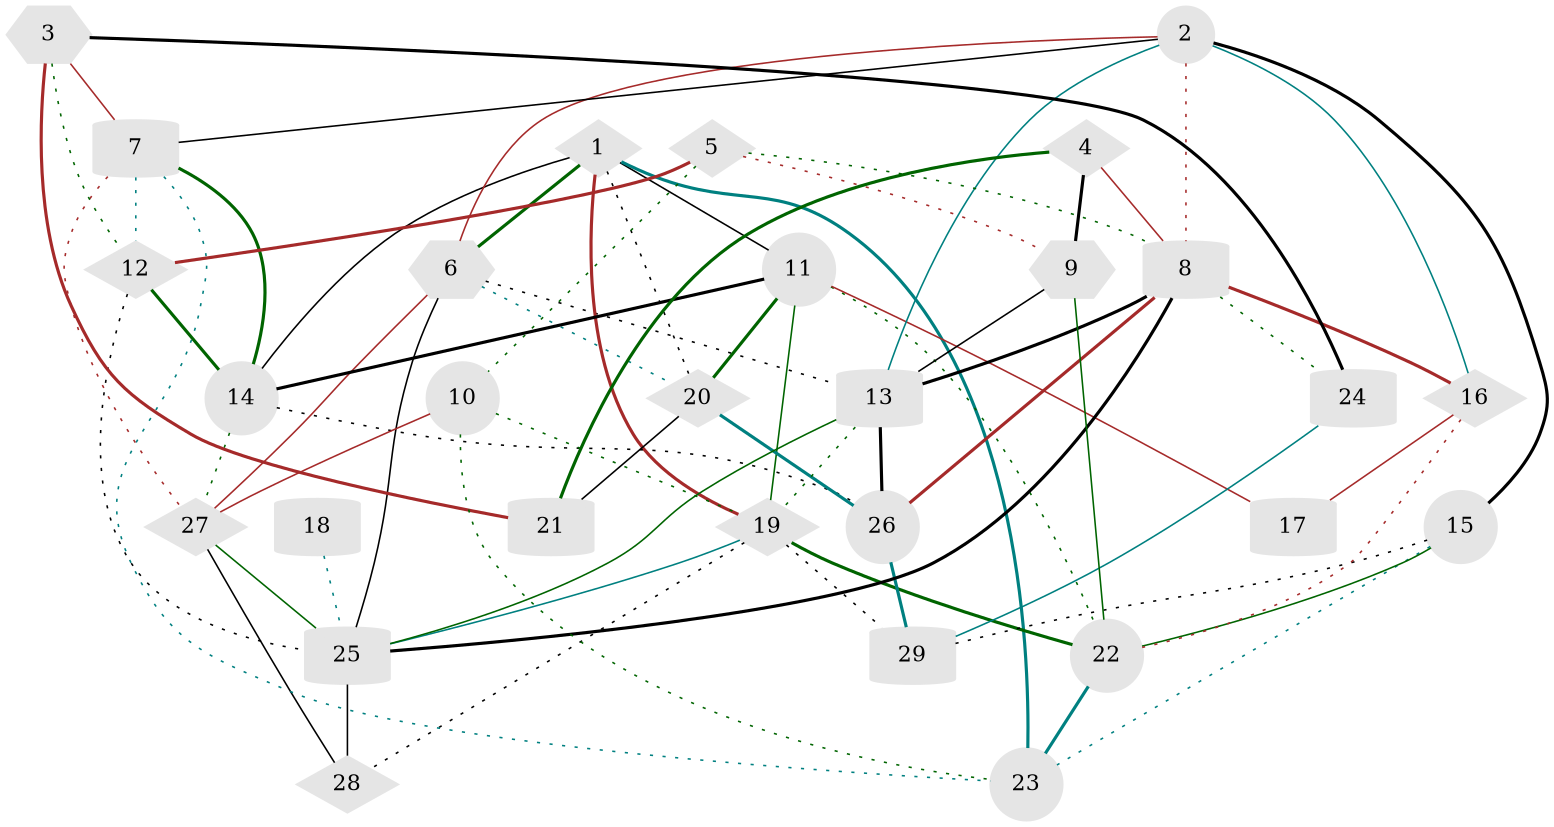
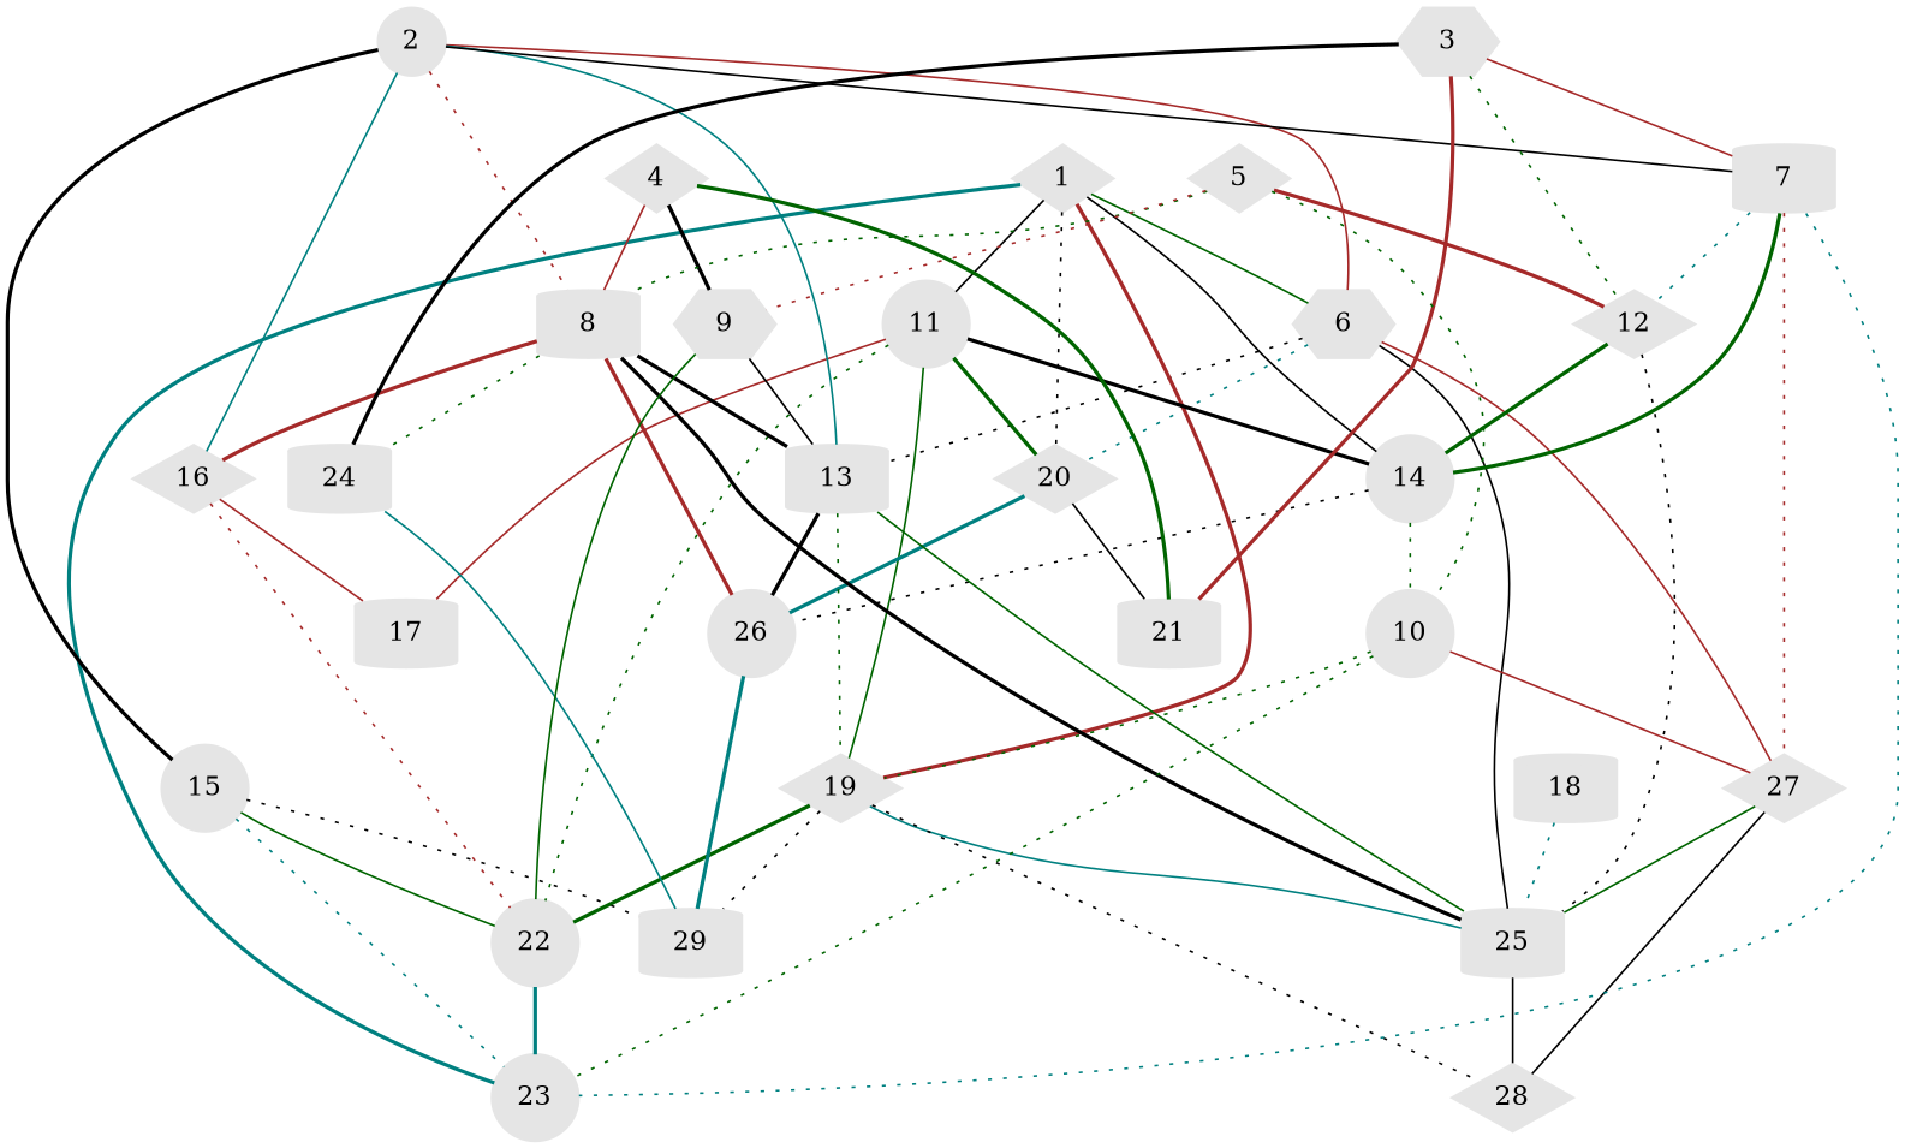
  graph {
    node [color=gray90 shape=diamond style=filled]
    edge [color=black style=dotted weight=1.0]
    6 [shape=hexagon]
    1
    11 [shape=circle]
    14 [shape=circle]
    19
    20
    23 [shape=circle]
    13 [shape=cylinder]
    25 [shape=cylinder]
    27
    22 [shape=circle]
    17 [shape=cylinder]
    26 [shape=circle]
    29 [shape=cylinder]
    28
    21 [shape=cylinder]
    2 [shape=circle]
    7 [shape=cylinder]
    8 [shape=cylinder]
    15 [shape=circle]
    16
    12
    24 [shape=cylinder]
    3 [shape=hexagon]
    4
    9 [shape=hexagon]
    5
    10 [shape=circle]
    18 [shape=cylinder]
    6 -- 20 [color=teal]
    6 -- 13
    6 -- 25 [style=solid]
    6 -- 27 [color=brown style=solid]
-   1 -- 6 [color=darkgreen style=bold]
+   1 -- 6 [color=darkgreen style=solid]
    1 -- 11 [style=solid]
    1 -- 14 [style=solid]
    1 -- 19 [color=brown style=bold]
    1 -- 20
    1 -- 23 [color=teal style=bold]
    11 -- 14 [style=bold]
    11 -- 19 [color=darkgreen style=solid]
    11 -- 20 [color=darkgreen style=bold]
    11 -- 22 [color=darkgreen]
    11 -- 17 [color=brown style=solid weight=2.0]
-   14 -- 27 [color=darkgreen]
+   14 -- 10 [color=darkgreen]
    14 -- 26
    19 -- 25 [color=teal style=solid]
    19 -- 22 [color=darkgreen style=bold weight=2.0]
    19 -- 29
    19 -- 28
    20 -- 26 [color=teal style=bold]
    20 -- 21 [style=solid]
    13 -- 19 [color=darkgreen]
    13 -- 25 [color=darkgreen style=solid]
    13 -- 26 [style=bold]
    25 -- 28 [style=solid]
    27 -- 25 [color=darkgreen style=solid]
    27 -- 28 [style=solid]
    22 -- 23 [color=teal style=bold]
    26 -- 29 [color=teal style=bold]
    2 -- 6 [color=brown style=solid]
    2 -- 13 [color=teal style=solid]
    2 -- 7 [style=solid]
    2 -- 8 [color=brown weight=2.0]
    2 -- 15 [style=bold weight=2.0]
    2 -- 16 [color=teal style=solid]
    7 -- 14 [color=darkgreen style=bold]
    7 -- 23 [color=teal]
    7 -- 27 [color=brown weight=3.0]
    7 -- 12 [color=teal]
    8 -- 13 [style=bold]
    8 -- 25 [style=bold]
    8 -- 26 [color=brown style=bold]
    8 -- 16 [color=brown style=bold]
    8 -- 24 [color=darkgreen]
    15 -- 23 [color=teal]
    15 -- 22 [color=darkgreen style=solid]
    15 -- 29
    16 -- 22 [color=brown]
    16 -- 17 [color=brown style=solid]
    12 -- 14 [color=darkgreen style=bold]
    12 -- 25
    24 -- 29 [color=teal style=solid]
    3 -- 21 [color=brown style=bold weight=2.0]
    3 -- 7 [color=brown style=solid]
    3 -- 12 [color=darkgreen]
    3 -- 24 [style=bold]
    4 -- 21 [color=darkgreen style=bold]
    4 -- 8 [color=brown style=solid weight=2.0]
    4 -- 9 [style=bold]
    9 -- 13 [style=solid weight=2.0]
    9 -- 22 [color=darkgreen style=solid]
    5 -- 8 [color=darkgreen]
    5 -- 12 [color=brown style=bold weight=2.0]
    5 -- 9 [color=brown]
    5 -- 10 [color=darkgreen]
    10 -- 19 [color=darkgreen]
    10 -- 23 [color=darkgreen]
    10 -- 27 [color=brown style=solid]
    18 -- 25 [color=teal weight=2.0]
  }
